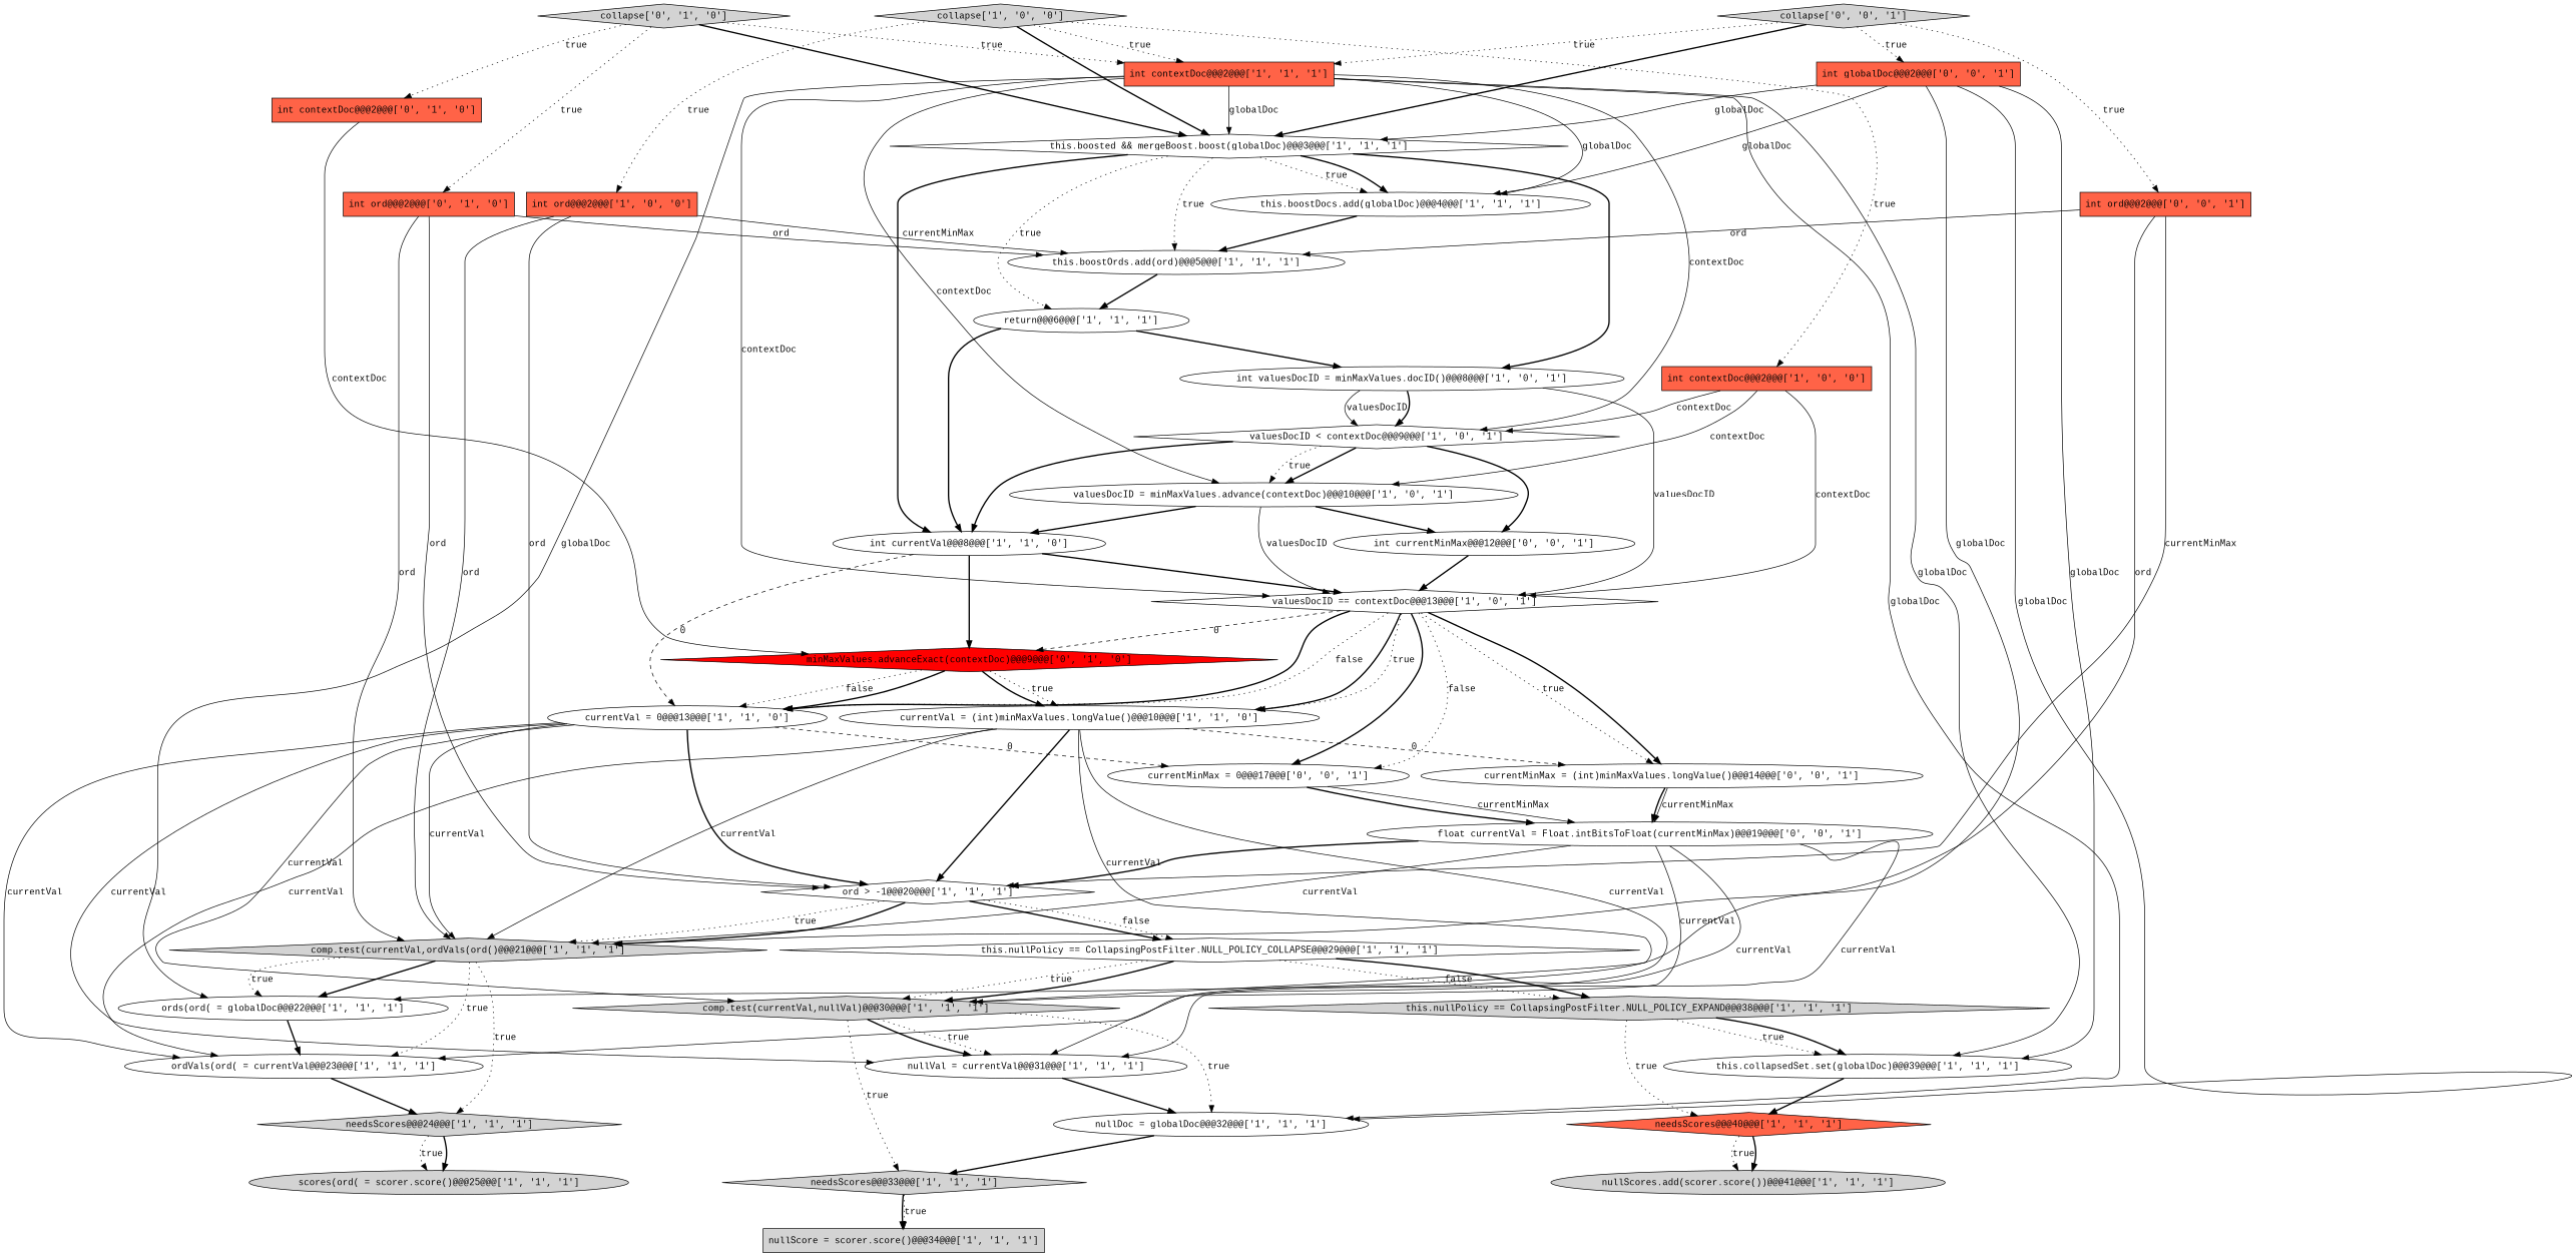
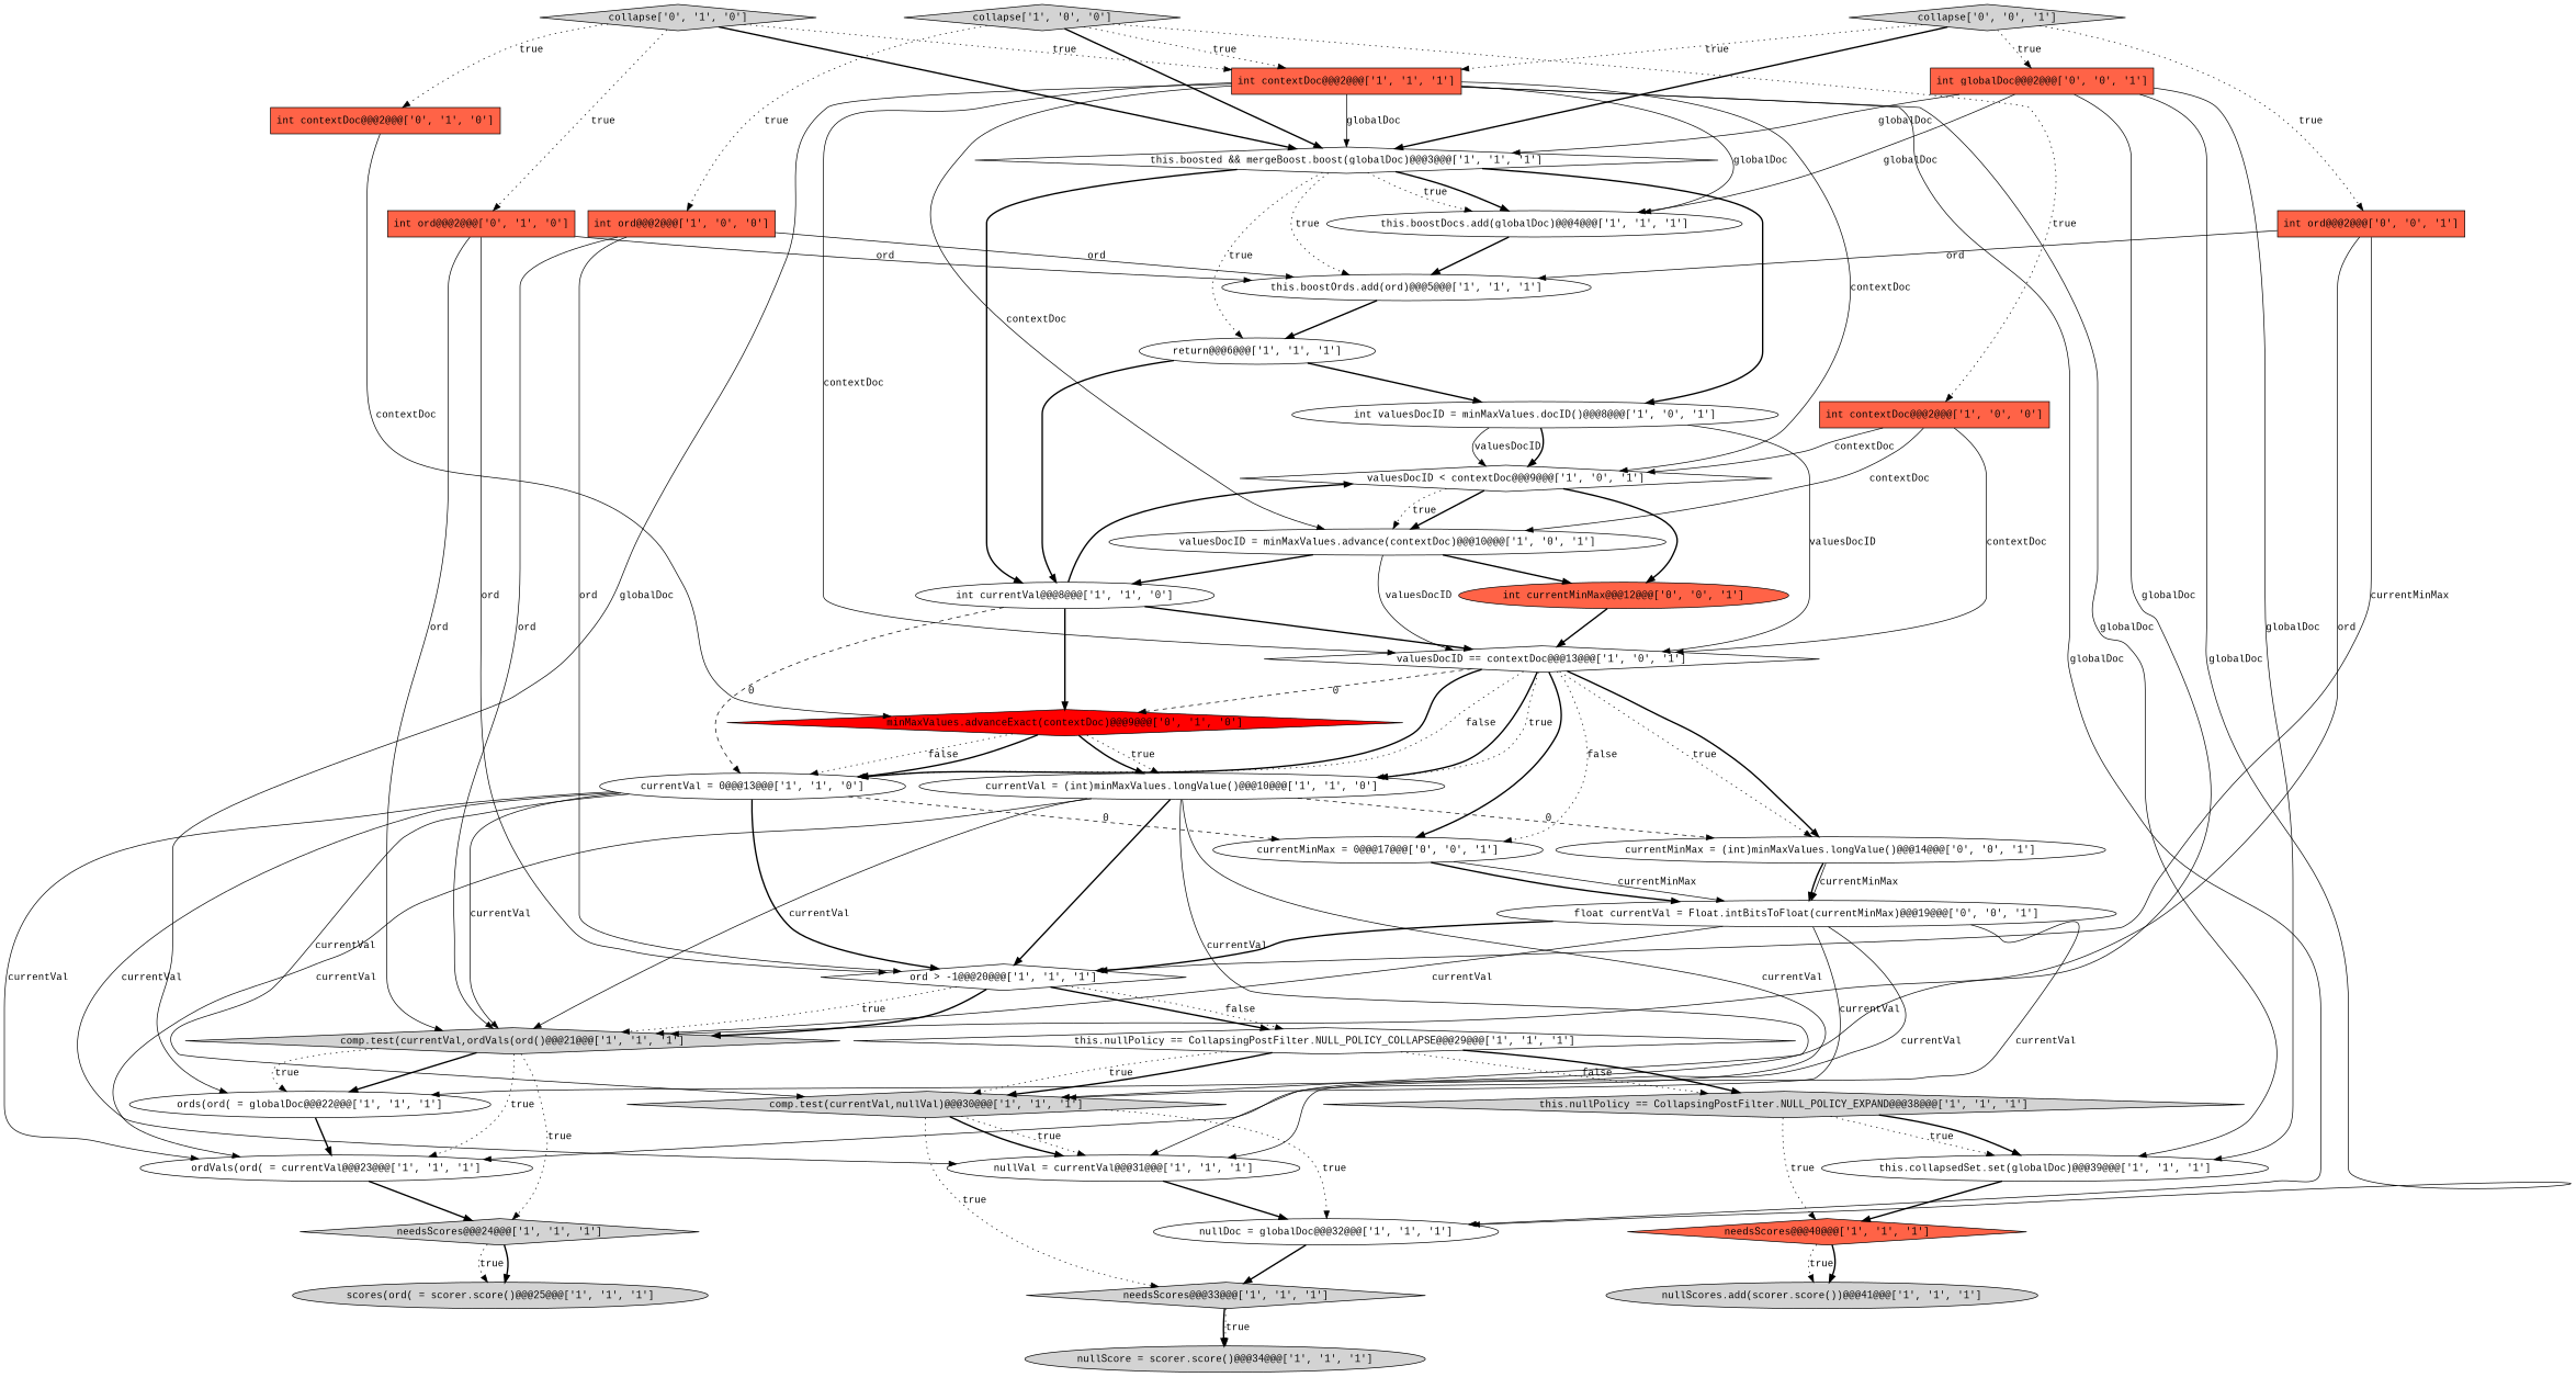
  digraph {
    fontname="Liberation Mono"
    node [fillcolor=white fontname="Liberation Mono" shape=ellipse style=filled]
    edge [fontname="Liberation Mono" style=bold]
    n1 [label="currentMinMax = (int)minMaxValues.longValue()@@@14@@@['0', '0', '1']"]
    n2 [label="float currentVal = Float.intBitsToFloat(currentMinMax)@@@19@@@['0', '0', '1']"]
    n3 [fillcolor=lightgray label="comp.test(currentVal,nullVal)@@@30@@@['1', '1', '1']" shape=diamond]
    n4 [label="ordVals(ord( = currentVal@@@23@@@['1', '1', '1']"]
    n5 [fillcolor=lightgray label="comp.test(currentVal,ordVals(ord()@@@21@@@['1', '1', '1']" shape=diamond]
    n6 [label="nullVal = currentVal@@@31@@@['1', '1', '1']"]
    n7 [label="ord > -1@@@20@@@['1', '1', '1']" shape=diamond]
    n8 [fillcolor=lightgray label="this.nullPolicy == CollapsingPostFilter.NULL_POLICY_EXPAND@@@38@@@['1', '1', '1']" shape=diamond]
    n9 [label="this.collapsedSet.set(globalDoc)@@@39@@@['1', '1', '1']"]
    n10 [fillcolor=tomato label="needsScores@@@40@@@['1', '1', '1']" shape=diamond]
    n11 [fillcolor=lightgray label="nullScores.add(scorer.score())@@@41@@@['1', '1', '1']"]
    n12 [label="return@@@6@@@['1', '1', '1']"]
    n13 [label="int valuesDocID = minMaxValues.docID()@@@8@@@['1', '0', '1']"]
    n14 [label="int currentVal@@@8@@@['1', '1', '0']"]
    n15 [label="valuesDocID == contextDoc@@@13@@@['1', '0', '1']" shape=diamond]
    n16 [label="valuesDocID < contextDoc@@@9@@@['1', '0', '1']" shape=diamond]
    n17 [label="currentVal = 0@@@13@@@['1', '1', '0']"]
    n18 [fillcolor=red label="minMaxValues.advanceExact(contextDoc)@@@9@@@['0', '1', '0']" shape=diamond]
    n19 [label="this.nullPolicy == CollapsingPostFilter.NULL_POLICY_COLLAPSE@@@29@@@['1', '1', '1']" shape=diamond]
    n20 [label="nullDoc = globalDoc@@@32@@@['1', '1', '1']"]
    n21 [fillcolor=lightgray label="needsScores@@@33@@@['1', '1', '1']" shape=diamond]
    n22 [label="this.boosted && mergeBoost.boost(globalDoc)@@@3@@@['1', '1', '1']" shape=diamond]
    n23 [label="this.boostDocs.add(globalDoc)@@@4@@@['1', '1', '1']"]
    n24 [label="this.boostOrds.add(ord)@@@5@@@['1', '1', '1']"]
    n25 [fillcolor=lightgray label="needsScores@@@24@@@['1', '1', '1']" shape=diamond]
    n26 [fillcolor=lightgray label="scores(ord( = scorer.score()@@@25@@@['1', '1', '1']"]
    n27 [label="currentMinMax = 0@@@17@@@['0', '0', '1']"]
    n28 [label="ords(ord( = globalDoc@@@22@@@['1', '1', '1']"]
-   n29 [label="int currentMinMax@@@12@@@['0', '0', '1']"]
+   n29 [fillcolor=tomato label="int currentMinMax@@@12@@@['0', '0', '1']"]
    n30 [label="currentVal = (int)minMaxValues.longValue()@@@10@@@['1', '1', '0']"]
-   n31 [fillcolor=lightgray label="nullScore = scorer.score()@@@34@@@['1', '1', '1']" shape=box]
+   n31 [fillcolor=lightgray label="nullScore = scorer.score()@@@34@@@['1', '1', '1']"]
    n32 [fillcolor=tomato label="int globalDoc@@@2@@@['0', '0', '1']" shape=box]
    n33 [label="valuesDocID = minMaxValues.advance(contextDoc)@@@10@@@['1', '0', '1']"]
    n34 [fillcolor=tomato label="int contextDoc@@@2@@@['0', '1', '0']" shape=box]
    n35 [fillcolor=tomato label="int ord@@@2@@@['1', '0', '0']" shape=box]
    n36 [fillcolor=tomato label="int contextDoc@@@2@@@['1', '1', '1']" shape=box]
    n37 [fillcolor=tomato label="int ord@@@2@@@['0', '1', '0']" shape=box]
    n38 [fillcolor=tomato label="int contextDoc@@@2@@@['1', '0', '0']" shape=box]
    n39 [fillcolor=lightgray label="collapse['1', '0', '0']" shape=diamond]
    n40 [fillcolor=lightgray label="collapse['0', '1', '0']" shape=diamond]
    n41 [fillcolor=lightgray label="collapse['0', '0', '1']" shape=diamond]
    n42 [fillcolor=tomato label="int ord@@@2@@@['0', '0', '1']" shape=box]
    n1 -> n2 [label=currentMinMax style=solid]
    n1 -> n2
    n2 -> n3 [label=currentVal style=solid]
    n2 -> n4 [label=currentVal style=solid]
    n2 -> n5 [label=currentVal style=solid]
    n2 -> n6 [label=currentVal style=solid]
    n2 -> n7
    n3 -> n6 [label=true style=dotted]
    n3 -> n6
    n3 -> n20 [label=true style=dotted]
    n3 -> n21 [label=true style=dotted]
    n4 -> n25
    n5 -> n4 [label=true style=dotted]
    n5 -> n25 [label=true style=dotted]
    n5 -> n28 [label=true style=dotted]
    n5 -> n28
    n6 -> n20
    n7 -> n5
    n7 -> n5 [label=true style=dotted]
    n7 -> n19
    n7 -> n19 [label=false style=dotted]
    n8 -> n9 [label=true style=dotted]
    n8 -> n9
    n8 -> n10 [label=true style=dotted]
    n9 -> n10
    n10 -> n11 [label=true style=dotted]
    n10 -> n11
    n12 -> n13
    n12 -> n14
    n13 -> n15 [label=valuesDocID style=solid]
    n13 -> n16 [label=valuesDocID style=solid]
    n13 -> n16
    n14 -> n15
    n14 -> n17 [label=0 style=dashed]
    n14 -> n18
    n15 -> n1 [label=true style=dotted]
    n15 -> n1
    n15 -> n17
    n15 -> n17 [label=false style=dotted]
    n15 -> n18 [label=0 style=dashed]
    n15 -> n27
    n15 -> n27 [label=false style=dotted]
    n15 -> n30
    n15 -> n30 [label=true style=dotted]
-   n16 -> n14
+   n14 -> n16
    n16 -> n29
    n16 -> n33
    n16 -> n33 [label=true style=dotted]
    n17 -> n3 [label=currentVal style=solid]
    n17 -> n4 [label=currentVal style=solid]
    n17 -> n5 [label=currentVal style=solid]
    n17 -> n6 [label=currentVal style=solid]
    n17 -> n7
    n17 -> n27 [label=0 style=dashed]
    n18 -> n17 [label=false style=dotted]
    n18 -> n17
    n18 -> n30 [label=true style=dotted]
    n18 -> n30
    n19 -> n3 [label=true style=dotted]
    n19 -> n3
    n19 -> n8 [label=false style=dotted]
    n19 -> n8
    n20 -> n21
    n21 -> n31
    n21 -> n31 [label=true style=dotted]
    n22 -> n12 [label=true style=dotted]
    n22 -> n13
    n22 -> n14
    n22 -> n23 [label=true style=dotted]
    n22 -> n23
    n22 -> n24 [label=true style=dotted]
    n23 -> n24
    n24 -> n12
    n25 -> n26
    n25 -> n26 [label=true style=dotted]
    n27 -> n2 [label=currentMinMax style=solid]
    n27 -> n2
    n28 -> n4
    n29 -> n15
    n30 -> n1 [label=0 style=dashed]
    n30 -> n3 [label=currentVal style=solid]
    n30 -> n4 [label=currentVal style=solid]
    n30 -> n5 [label=currentVal style=solid]
    n30 -> n6 [label=currentVal style=solid]
    n30 -> n7
    n32 -> n9 [label=globalDoc style=solid]
    n32 -> n20 [label=globalDoc style=solid]
    n32 -> n22 [label=globalDoc style=solid]
    n32 -> n23 [label=globalDoc style=solid]
    n32 -> n28 [label=globalDoc style=solid]
    n33 -> n14
    n33 -> n15 [label=valuesDocID style=solid]
    n33 -> n29
    n34 -> n18 [label=contextDoc style=solid]
    n35 -> n5 [label=ord style=solid]
    n35 -> n7 [label=ord style=solid]
-   n35 -> n24 [label=currentMinMax style=solid]
+   n35 -> n24 [label=ord style=solid]
    n36 -> n9 [label=globalDoc style=solid]
    n36 -> n15 [label=contextDoc style=solid]
    n36 -> n16 [label=contextDoc style=solid]
    n36 -> n20 [label=globalDoc style=solid]
    n36 -> n22 [label=globalDoc style=solid]
    n36 -> n23 [label=globalDoc style=solid]
    n36 -> n28 [label=globalDoc style=solid]
    n36 -> n33 [label=contextDoc style=solid]
    n37 -> n5 [label=ord style=solid]
    n37 -> n7 [label=ord style=solid]
    n37 -> n24 [label=ord style=solid]
    n38 -> n15 [label=contextDoc style=solid]
    n38 -> n16 [label=contextDoc style=solid]
    n38 -> n33 [label=contextDoc style=solid]
    n39 -> n22
    n39 -> n35 [label=true style=dotted]
    n39 -> n36 [label=true style=dotted]
    n39 -> n38 [label=true style=dotted]
    n40 -> n22
    n40 -> n34 [label=true style=dotted]
    n40 -> n36 [label=true style=dotted]
    n40 -> n37 [label=true style=dotted]
    n41 -> n22
    n41 -> n32 [label=true style=dotted]
    n41 -> n36 [label=true style=dotted]
    n41 -> n42 [label=true style=dotted]
    n42 -> n5 [label=ord style=solid]
    n42 -> n7 [label=currentMinMax style=solid]
    n42 -> n24 [label=ord style=solid]
  }
